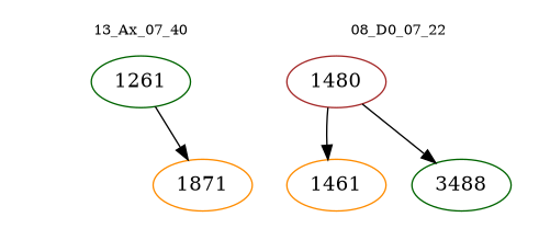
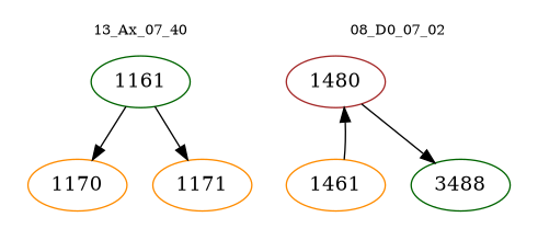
  digraph {
    fontname="DejaVu Serif"
    node [color=darkorange fontname="DejaVu Serif"]
    edge [color=black fontname="DejaVu Serif"]
-   n1 [color=darkgreen label=1261]
-   n3 [label=1871]
+   n1 [color=darkgreen label=1161]
+   n2 [label=1170]
+   n3 [label=1171]
    n4 [color=brown label=1480]
    n5 [label=1461]
    n6 [color=darkgreen label=3488]
    subgraph cluster_1 {
      color=white
      fontsize=10
      label="13_Ax_07_40"
      n1
+     n2
      n3
    }
    subgraph cluster_2 {
      color=white
      fontsize=10
-     label="08_D0_07_22"
+     label="08_D0_07_02"
      n4
      n5
      n6
    }
+   n1 -> n2
    n1 -> n3
-   n4 -> n5
+   n5 -> n4
    n4 -> n6
  }
